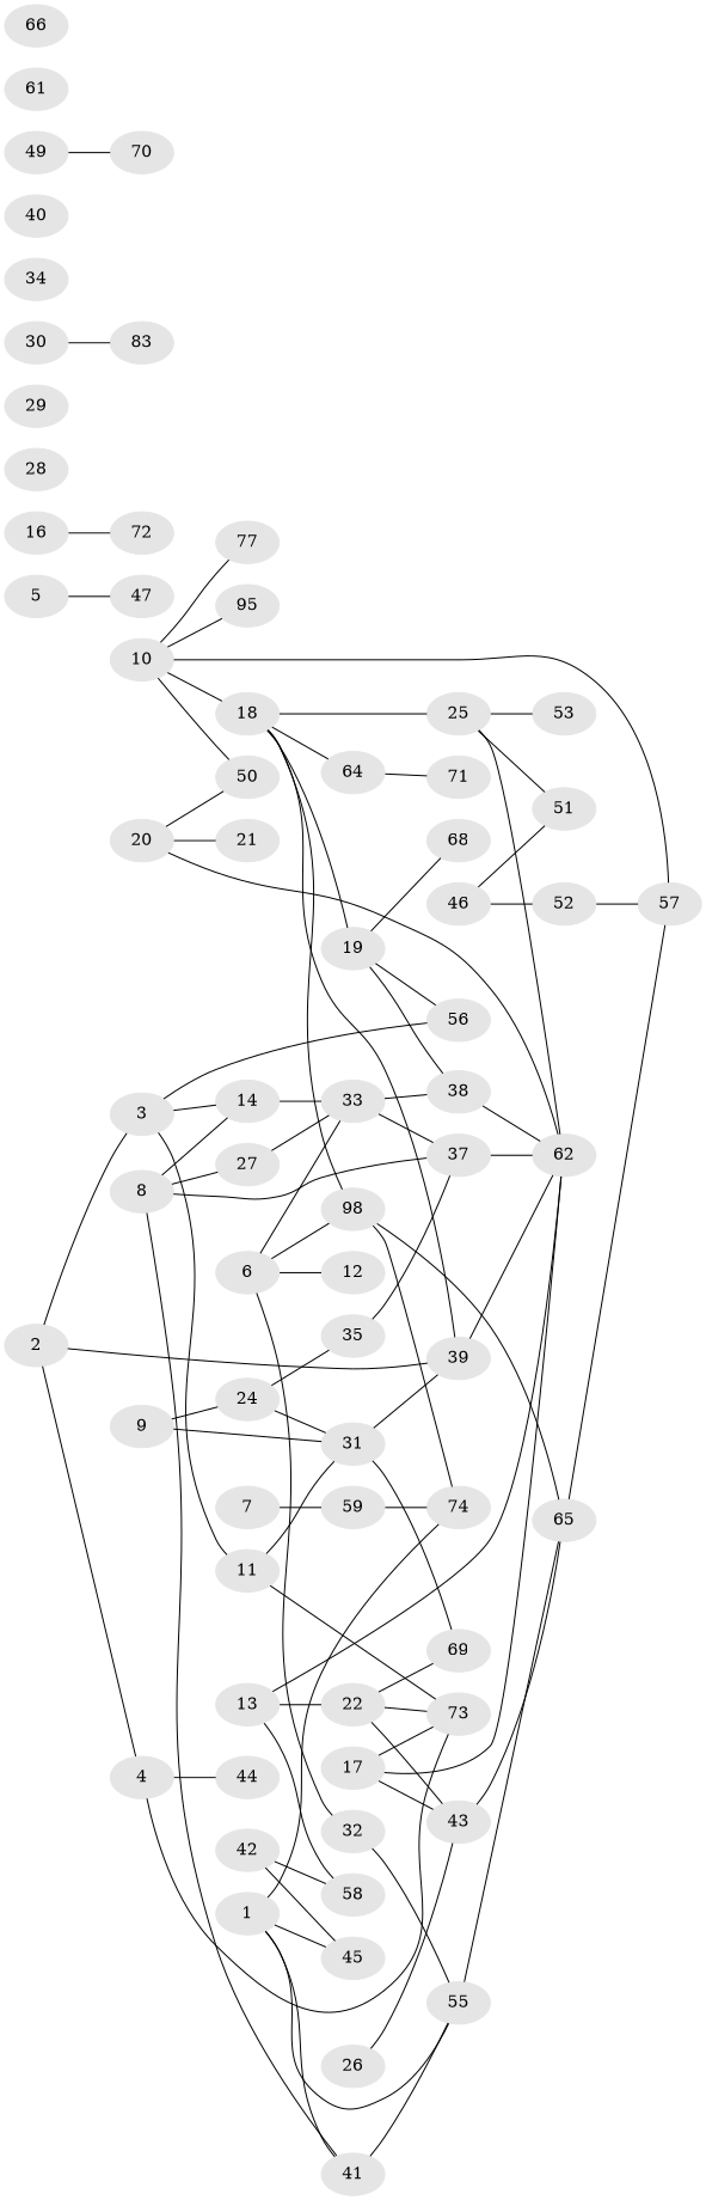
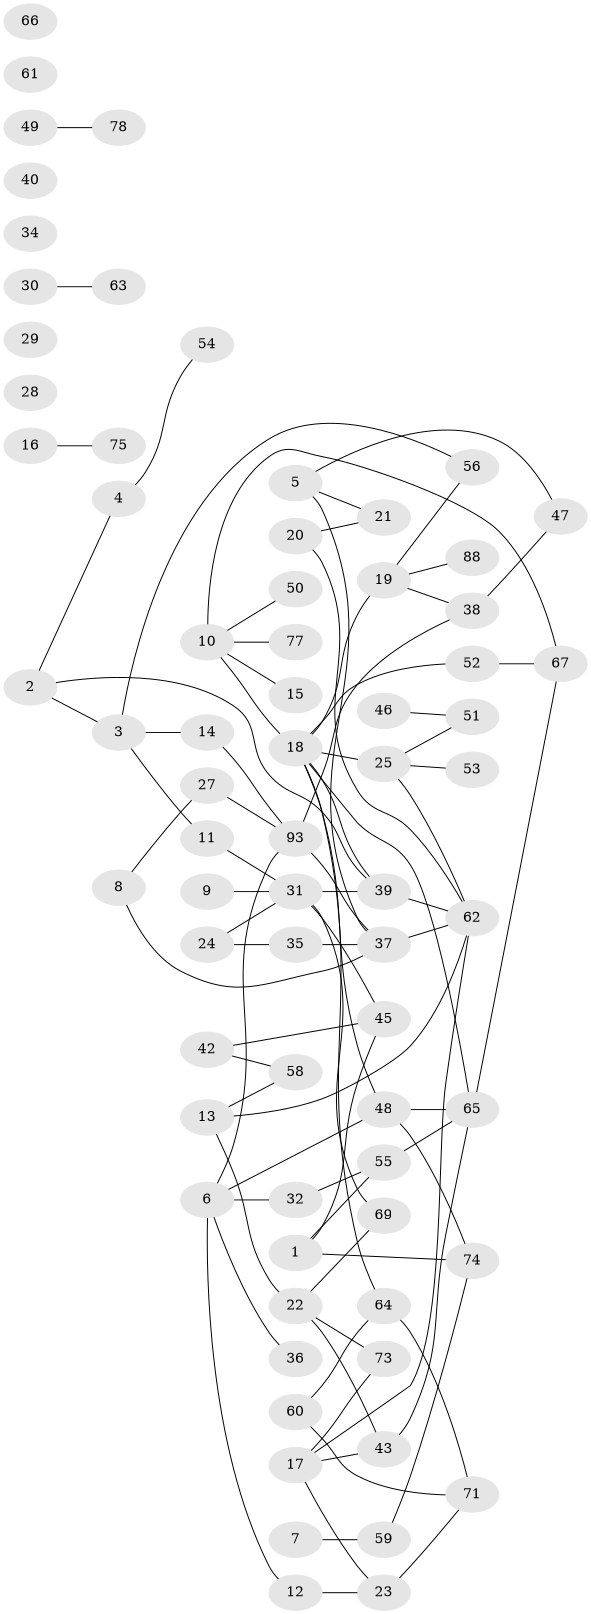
  graph {
    rankdir=LR
    node [color=gray90 style=filled]
    1
-   41
    45
    55
    74
    65
    2
    3
    4
    39
    11
    14
    56
-   44
+   44 [label=54]
    73
    62
    31
-   33
+   33 [label=93]
    5
    21
    37
    47
    6
    12
    32
-   48 [label=98]
+   36
+   48
+   23
    38
    7
    59
    8
    27
    9
    24
    35
    69
    10
-   15 [label=95]
+   15
    18
    50
    n42 [label=77]
-   67 [label=57]
+   67
    19
    25
    52
    64
    71
    13
    22
    58
    43
    16
-   72
+   72 [label=75]
    17
-   68
+   68 [label=88]
    51
    53
    20
-   26
    28
    29
    30
-   63 [label=83]
+   63
    34
    40
    42
    46
    49
-   70
+   70 [label=78]
+   60
    61
    66
-   1 -- 41
    1 -- 45
    1 -- 55
    1 -- 74
-   41 -- 55
    55 -- 65
    65 -- 67
    2 -- 3
    2 -- 4
    2 -- 39
    3 -- 11
    3 -- 14
    3 -- 56
    4 -- 44
-   4 -- 73
    39 -- 62
-   11 -- 73
    11 -- 31
    14 -- 33
+   31 -- 45
    31 -- 39
    31 -- 69
    33 -- 37
    33 -- 38
+   5 -- 21
+   5 -- 37
    5 -- 47
    37 -- 62
    6 -- 33
    6 -- 12
    6 -- 32
+   6 -- 36
    6 -- 48
+   12 -- 23
    32 -- 55
    48 -- 74
    48 -- 65
-   38 -- 62
+   23 -- 71
+   38 -- 47
    7 -- 59
    59 -- 74
-   8 -- 41
-   8 -- 14
    8 -- 37
    8 -- 27
    27 -- 33
    9 -- 31
-   9 -- 24
    24 -- 31
    24 -- 35
    35 -- 37
    10 -- 15
    10 -- 18
    10 -- 50
    10 -- n42
    10 -- 67
+   18 -- 65
    18 -- 39
    18 -- 48
    18 -- 19
    18 -- 25
-   46 -- 52
+   18 -- 52
    18 -- 64
    19 -- 56
    19 -- 38
    19 -- 68
    25 -- 62
    25 -- 51
    25 -- 53
    52 -- 67
    64 -- 71
    13 -- 62
    13 -- 22
    13 -- 58
    22 -- 73
    22 -- 69
    22 -- 43
    43 -- 65
    16 -- 72
    17 -- 73
    17 -- 62
+   17 -- 23
    17 -- 43
    20 -- 62
    20 -- 21
-   20 -- 50
-   26 -- 43
    30 -- 63
    42 -- 45
    42 -- 58
    46 -- 51
    49 -- 70
+   60 -- 64
+   60 -- 71
  }
